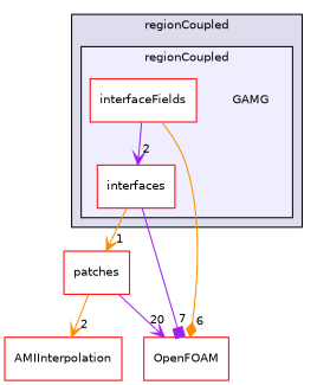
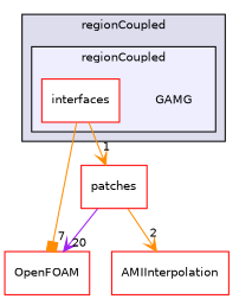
  digraph {
    compound=true
    node [fontname=Helvetica fontsize=10 shape=box color=red]
    edge [arrowhead=vee color=purple headlabel=2 labeldistance=1.5 labelfontname=Helvetica labelfontsize=10]
    n1 [label=GAMG shape=plaintext color=""]
-   n2 [fillcolor=white label=interfaceFields style=filled]
    n3 [fillcolor=white label=interfaces style=filled]
    n4 [label=OpenFOAM]
    n5 [label=patches]
    n6 [label=AMIInterpolation]
    subgraph cluster_1 {
      bgcolor="#ddddee"
      fontname=Helvetica
      fontsize=10
      label=regionCoupled
      pencolor=black
      subgraph cluster_2 {
        bgcolor="#eeeeff"
        fontname=Helvetica
        fontsize=10
        label=regionCoupled
        pencolor=black
        n1
-       n2
        n3
      }
    }
-   n2 -> n3
-   n2 -> n4 [arrowhead=diamond color=darkorange headlabel=6]
-   n3 -> n4 [arrowhead=box headlabel=7]
+   n3 -> n4 [arrowhead=box color=darkorange headlabel=7]
    n3 -> n5 [color=darkorange headlabel=1]
    n5 -> n4 [headlabel=20]
    n5 -> n6 [color=darkorange]
  }
